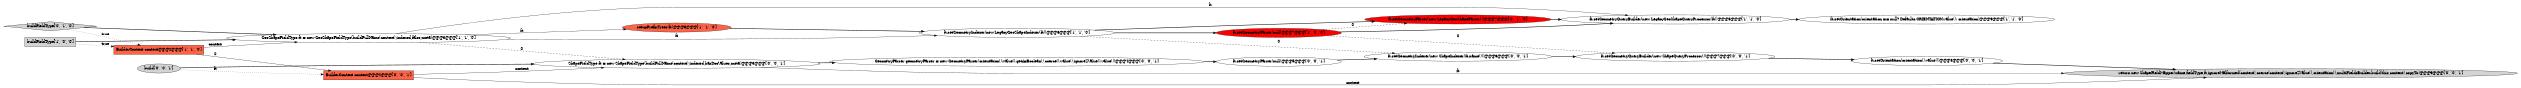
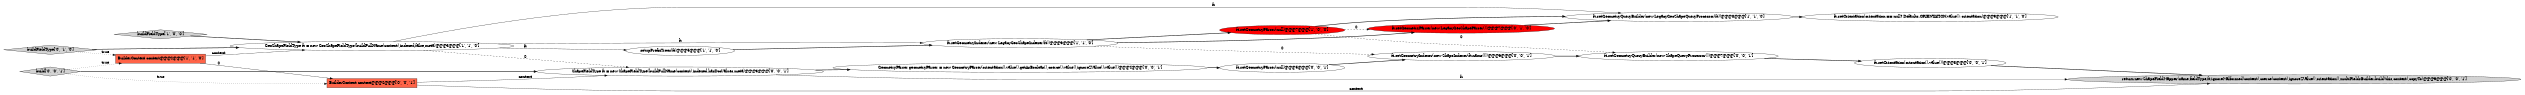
  digraph {
    rankdir=LR
    node [fillcolor=white shape=ellipse style=filled]
    edge [style=bold]
    n1 [label="ft.setGeometryParser(null)@@@5@@@['0', '0', '1']"]
    n2 [label="ft.setGeometryIndexer(new ShapeIndexer(ft.name()))@@@6@@@['0', '0', '1']"]
    n3 [label="ft.setGeometryQueryBuilder(new ShapeQueryProcessor())@@@7@@@['0', '0', '1']"]
    n4 [fillcolor=lightgray label="buildFieldType['0', '1', '0']" shape=diamond]
    n5 [label="GeoShapeFieldType ft = new GeoShapeFieldType(buildFullName(context),indexed,false,meta)@@@3@@@['1', '1', '0']"]
    n6 [fillcolor=tomato label="BuilderContext context@@@2@@@['1', '1', '0']" shape=box]
    n7 [label="ShapeFieldType ft = new ShapeFieldType(buildFullName(context),indexed,hasDocValues,meta)@@@3@@@['0', '0', '1']"]
-   n8 [fillcolor=tomato label="setupPrefixTrees(ft)@@@5@@@['1', '1', '0']"]
+   n8 [label="setupPrefixTrees(ft)@@@5@@@['1', '1', '0']"]
    n9 [label="ft.setGeometryIndexer(new LegacyGeoShapeIndexer(ft))@@@6@@@['1', '1', '0']"]
    n10 [label="ft.setGeometryQueryBuilder(new LegacyGeoShapeQueryProcessor(ft))@@@8@@@['1', '1', '0']"]
    n11 [fillcolor=tomato label="BuilderContext context@@@2@@@['0', '0', '1']" shape=box]
-   n12 [fillcolor=lightgray label="buildFieldType['1', '0', '0']" shape=box]
+   n12 [fillcolor=lightgray label="buildFieldType['1', '0', '0']" shape=diamond]
    n13 [fillcolor=lightgray label="return new ShapeFieldMapper(name,fieldType,ft,ignoreMalformed(context),coerce(context),ignoreZValue(),orientation(),multiFieldsBuilder.build(this,context),copyTo)@@@9@@@['0', '0', '1']"]
    n14 [label="GeometryParser geometryParser = new GeometryParser(orientation().value().getAsBoolean(),coerce().value(),ignoreZValue().value())@@@4@@@['0', '0', '1']"]
    n15 [fillcolor=red label="ft.setGeometryParser(new LegacyGeoShapeParser())@@@7@@@['0', '1', '0']"]
    n16 [fillcolor=red label="ft.setGeometryParser(null)@@@7@@@['1', '0', '0']"]
    n17 [label="ft.setOrientation(orientation == null? Defaults.ORIENTATION.value(): orientation)@@@9@@@['1', '1', '0']"]
-   n18 [fillcolor=lightgray label="build['0', '0', '1']"]
+   n18 [fillcolor=lightgray label="build['0', '0', '1']" shape=diamond]
    n19 [label="ft.setOrientation(orientation().value())@@@8@@@['0', '0', '1']"]
    n1 -> n2
    n2 -> n3
    n3 -> n19
    n4 -> n5
    n4 -> n6 [label=true style=dotted]
    n5 -> n7 [label=0 style=dashed]
    n5 -> n8 [label=ft style=solid]
    n5 -> n9 [label=ft style=solid]
    n5 -> n10 [label=ft style=solid]
    n6 -> n5 [label=context style=solid]
    n6 -> n11 [label=0 style=solid]
    n7 -> n13 [label=ft style=solid]
    n7 -> n14
    n8 -> n9
    n9 -> n2 [label=0 style=dashed]
    n9 -> n15
    n9 -> n16
    n10 -> n17
    n11 -> n7 [label=context style=solid]
    n11 -> n13 [label=context style=solid]
    n12 -> n5
-   n12 -> n6 [label=true style=dotted]
+   n18 -> n6 [label=true style=dotted]
    n14 -> n1
    n15 -> n10
    n16 -> n3 [label=0 style=dashed]
    n16 -> n10
    n16 -> n15 [label=0 style=dashed]
    n18 -> n7
-   n18 -> n11 [label=ft style=dotted]
+   n18 -> n11 [label=true style=dotted]
    n19 -> n13
  }
